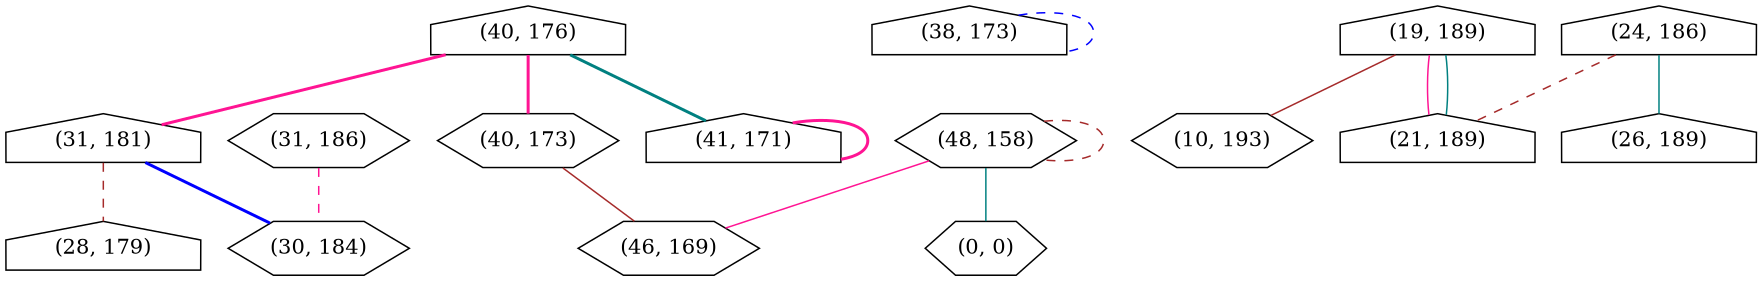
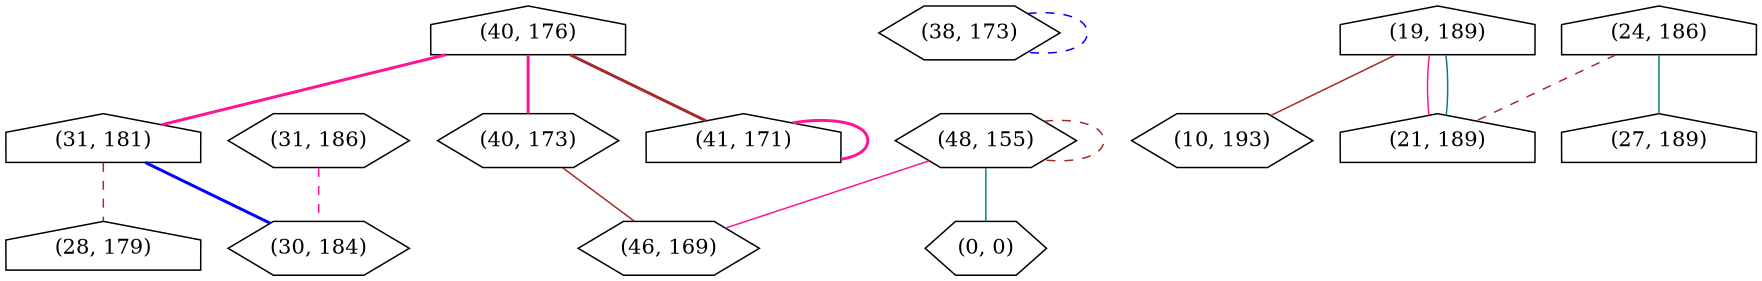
  graph {
    node [shape=hexagon]
    edge [color=deeppink style=solid weight=1]
    "(46, 169)"
    "(40, 173)"
    "(40, 176)" [shape=house]
    n4 [label="(41, 171)" shape=house]
    "(31, 181)" [shape=house]
    "(30, 184)"
    "(28, 179)" [shape=house]
-   "(38, 173)" [shape=house]
+   "(38, 173)"
    "(19, 189)" [shape=house]
    "(21, 189)" [shape=house]
    n11 [label="(10, 193)"]
-   "(48, 158)"
+   "(48, 158)" [label="(48, 155)"]
    "(0, 0)"
    "(24, 186)" [shape=house]
-   "(27, 189)" [shape=house label="(26, 189)"]
+   "(27, 189)" [shape=house]
    "(31, 186)"
    "(40, 173)" -- "(46, 169)" [color=brown]
    "(40, 176)" -- "(40, 173)" [style=bold]
-   "(40, 176)" -- n4 [color=teal style=bold]
+   "(40, 176)" -- n4 [color=brown style=bold]
    "(40, 176)" -- "(31, 181)" [style=bold]
    n4 -- n4 [style=bold weight=2]
    "(31, 181)" -- "(30, 184)" [color=blue style=bold]
    "(31, 181)" -- "(28, 179)" [color=brown style=dashed]
    "(38, 173)" -- "(38, 173)" [color=blue style=dashed weight=2]
    "(19, 189)" -- "(21, 189)"
    "(19, 189)" -- "(21, 189)" [color=teal]
    "(19, 189)" -- n11 [color=brown]
    "(48, 158)" -- "(46, 169)"
    "(48, 158)" -- "(48, 158)" [color=brown style=dashed weight=2]
    "(48, 158)" -- "(0, 0)" [color=teal weight=4]
    "(24, 186)" -- "(21, 189)" [color=brown style=dashed]
    "(24, 186)" -- "(27, 189)" [color=teal]
    "(31, 186)" -- "(30, 184)" [style=dashed]
  }
